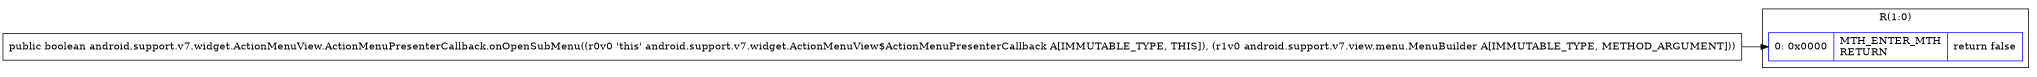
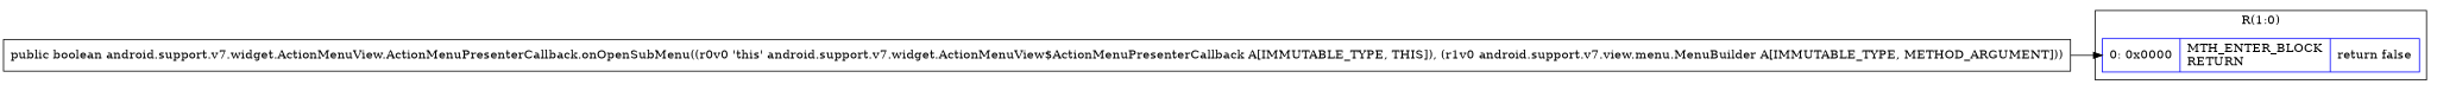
  digraph {
    rankdir=LR
    node [shape=record]
-   n1 [color=blue label="{0\:\ 0x0000|MTH_ENTER_MTH\lRETURN\l|return false\l}"]
+   n1 [color=blue label="{0\:\ 0x0000|MTH_ENTER_BLOCK\lRETURN\l|return false\l}"]
    n2 [label="{public boolean android.support.v7.widget.ActionMenuView.ActionMenuPresenterCallback.onOpenSubMenu((r0v0 'this' android.support.v7.widget.ActionMenuView$ActionMenuPresenterCallback A[IMMUTABLE_TYPE, THIS]), (r1v0 android.support.v7.view.menu.MenuBuilder A[IMMUTABLE_TYPE, METHOD_ARGUMENT])) }"]
    subgraph cluster_1 {
      label="R(1:0)"
      n1
    }
    n2 -> n1
  }
